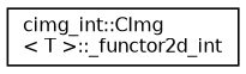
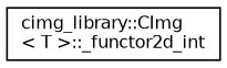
  digraph {
    rankdir=TB
-   n1 [color=black fillcolor=white fontname=Helvetica fontsize=10 height=0.2 label="cimg_int::CImg\l\< T \>::_functor2d_int" shape=record style=filled width=0.4]
+   n1 [color=black fillcolor=white fontname=Helvetica fontsize=10 height=0.2 label="cimg_library::CImg\l\< T \>::_functor2d_int" shape=record style=filled width=0.4]
  }
